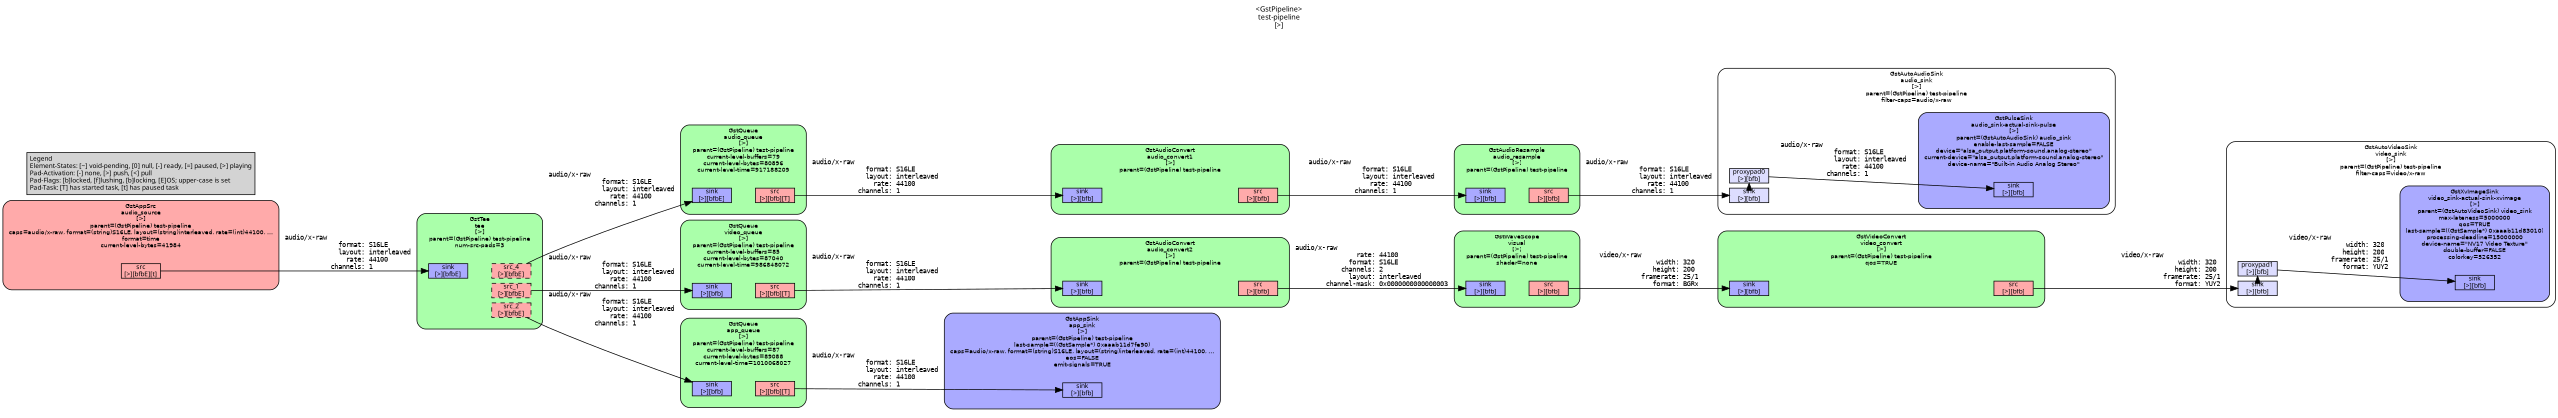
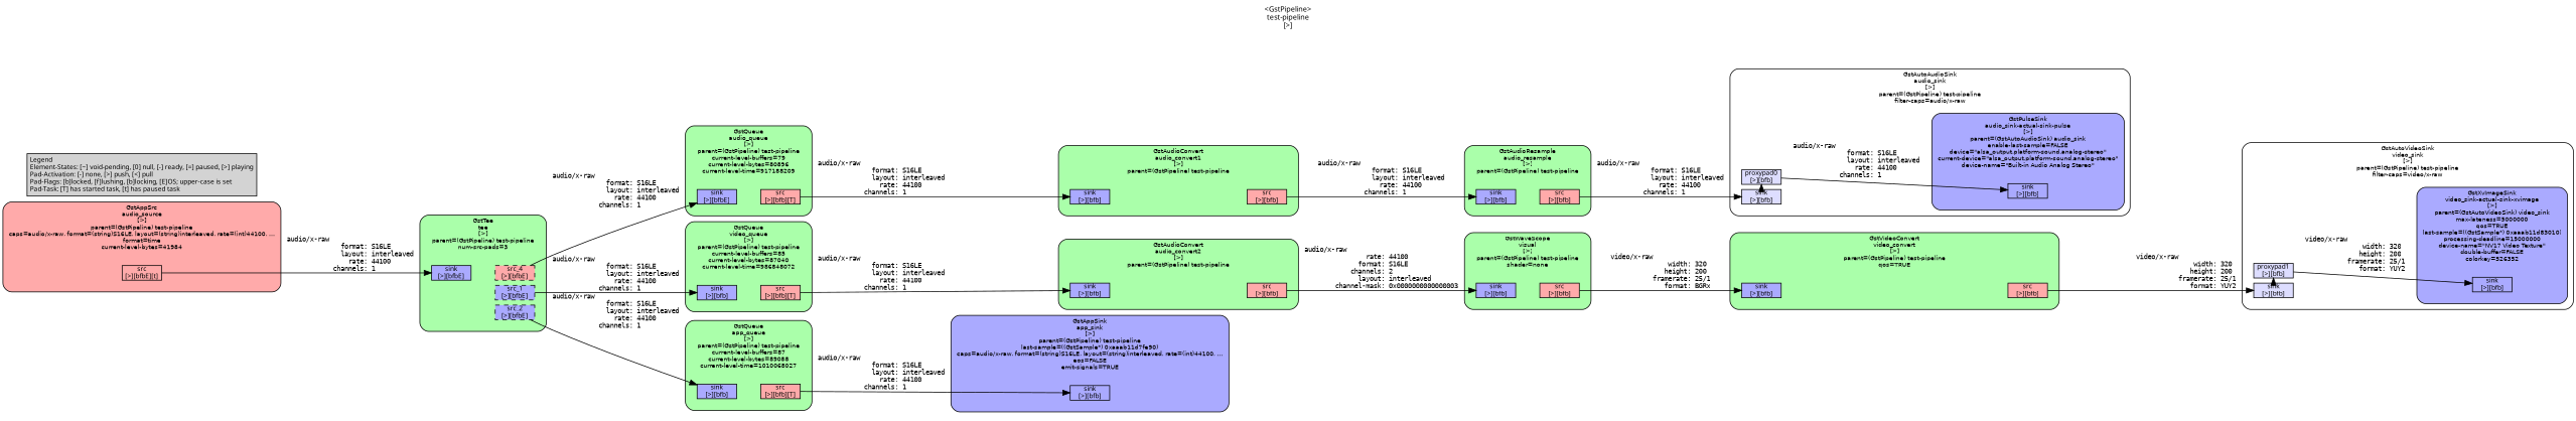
  digraph {
    fontname=sans
    fontsize=10
    label="<GstPipeline>\ntest-pipeline\n[>]"
    labelloc=t
    nodesep=.1
    rankdir=LR
    ranksep=.2
    node [color=black fillcolor="#aaaaff" fontname=sans fontsize=9 margin="0.0,0.0" shape=box style="filled,solid"]
    edge [fontname=monospace fontsize=9 labelfontsize=6]
    n1 [height=0.2 label="sink\n[>][bfb]"]
    n2 [height=0.2 label="sink\n[>][bfb]"]
    n3 [fillcolor="#ffaaaa" height=0.2 label="src\n[>][bfb]"]
    n4 [height=0.2 label="sink\n[>][bfb]"]
    n5 [fillcolor="#ffaaaa" height=0.2 label="src\n[>][bfb][T]"]
    n6 [fillcolor="#ddddff" height=0.2 label="proxypad1\n[>][bfb]"]
    n7 [fillcolor="#ddddff" height=0.2 label="sink\n[>][bfb]"]
    n8 [height=0.2 label="sink\n[>][bfb]"]
    n9 [height=0.2 label="sink\n[>][bfb]"]
    n10 [fillcolor="#ffaaaa" height=0.2 label="src\n[>][bfb]"]
    n11 [height=0.2 label="sink\n[>][bfb]"]
    n12 [fillcolor="#ffaaaa" height=0.2 label="src\n[>][bfb]"]
    n13 [height=0.2 label="sink\n[>][bfb]"]
    n14 [fillcolor="#ffaaaa" height=0.2 label="src\n[>][bfb][T]"]
    n15 [fillcolor="#ddddff" height=0.2 label="proxypad0\n[>][bfb]"]
    n16 [fillcolor="#ddddff" height=0.2 label="sink\n[>][bfb]"]
    n17 [height=0.2 label="sink\n[>][bfb]"]
    n18 [height=0.2 label="sink\n[>][bfb]"]
    n19 [fillcolor="#ffaaaa" height=0.2 label="src\n[>][bfb]"]
    n20 [height=0.2 label="sink\n[>][bfb]"]
    n21 [fillcolor="#ffaaaa" height=0.2 label="src\n[>][bfb]"]
    n22 [height=0.2 label="sink\n[>][bfbE]"]
    n23 [fillcolor="#ffaaaa" height=0.2 label="src\n[>][bfb][T]"]
    n24 [height=0.2 label="sink\n[>][bfbE]"]
    n25 [fillcolor="#ffaaaa" height=0.2 label="src_4\n[>][bfbE]" style="filled,dashed"]
-   n26 [fillcolor="#ffaaaa" height=0.2 label="src_1\n[>][bfbE]" style="filled,dashed"]
-   n27 [fillcolor="#ffaaaa" height=0.2 label="src_2\n[>][bfbE]" style="filled,dashed"]
+   n26 [height=0.2 label="src_1\n[>][bfbE]" style="filled,dashed"]
+   n27 [height=0.2 label="src_2\n[>][bfbE]" style="filled,dashed"]
    n28 [fillcolor="#ffaaaa" height=0.2 label="src\n[>][bfbE][t]"]
    n29 [label="Legend\lElement-States: [~] void-pending, [0] null, [-] ready, [=] paused, [>] playing\lPad-Activation: [-] none, [>] push, [<] pull\lPad-Flags: [b]locked, [f]lushing, [b]locking, [E]OS; upper-case is set\lPad-Task: [T] has started task, [t] has paused task\l" margin="0.05,0.05" style=filled color="" fillcolor=""]
    subgraph cluster_1 {
      color=black
      fillcolor="#aaaaff"
      fontname="Bitstream Vera Sans"
      fontsize=8
      label="GstAppSink\napp_sink\n[>]\nparent=(GstPipeline) test-pipeline\nlast-sample=((GstSample*) 0xaaab11d7fe90)\ncaps=audio/x-raw, format=(string)S16LE, layout=(string)interleaved, rate=(int)44100, …\neos=FALSE\nemit-signals=TRUE"
      style="filled,rounded"
      subgraph cluster_2 {
        color=black
        fillcolor="#aaaaff"
        fontname="Bitstream Vera Sans"
        fontsize=8
        label=""
        style=invis
        n1
      }
    }
    subgraph cluster_3 {
      color=black
      fillcolor="#aaffaa"
      fontname="Bitstream Vera Sans"
      fontsize=8
      label="GstAudioConvert\naudio_convert2\n[>]\nparent=(GstPipeline) test-pipeline"
      style="filled,rounded"
      subgraph cluster_4 {
        color=black
        fillcolor="#aaffaa"
        fontname="Bitstream Vera Sans"
        fontsize=8
        label=""
        style=invis
        n2
      }
      subgraph cluster_5 {
        color=black
        fillcolor="#aaffaa"
        fontname="Bitstream Vera Sans"
        fontsize=8
        label=""
        style=invis
        n3
      }
    }
    subgraph cluster_6 {
      color=black
      fillcolor="#aaffaa"
      fontname="Bitstream Vera Sans"
      fontsize=8
      label="GstQueue\napp_queue\n[>]\nparent=(GstPipeline) test-pipeline\ncurrent-level-buffers=87\ncurrent-level-bytes=89088\ncurrent-level-time=1010068027"
      style="filled,rounded"
      subgraph cluster_7 {
        color=black
        fillcolor="#aaffaa"
        fontname="Bitstream Vera Sans"
        fontsize=8
        label=""
        style=invis
        n4
      }
      subgraph cluster_8 {
        color=black
        fillcolor="#aaffaa"
        fontname="Bitstream Vera Sans"
        fontsize=8
        label=""
        style=invis
        n5
      }
    }
    subgraph cluster_9 {
      color=black
      fillcolor="#ffffff"
      fontname="Bitstream Vera Sans"
      fontsize=8
      label="GstAutoVideoSink\nvideo_sink\n[>]\nparent=(GstPipeline) test-pipeline\nfilter-caps=video/x-raw"
      style="filled,rounded"
      subgraph cluster_10 {
        color=black
        fillcolor="#ffffff"
        fontname="Bitstream Vera Sans"
        fontsize=8
        label=""
        style=invis
        n6
        n7
      }
      subgraph cluster_11 {
        color=black
        fillcolor="#aaaaff"
        fontname="Bitstream Vera Sans"
        fontsize=8
        label="GstXvImageSink\nvideo_sink-actual-sink-xvimage\n[>]\nparent=(GstAutoVideoSink) video_sink\nmax-lateness=5000000\nqos=TRUE\nlast-sample=((GstSample*) 0xaaab11d83010)\nprocessing-deadline=15000000\ndevice-name=\"NV17 Video Texture\"\ndouble-buffer=FALSE\ncolorkey=526352"
        style="filled,rounded"
        subgraph cluster_12 {
          color=black
          fillcolor="#aaaaff"
          fontname="Bitstream Vera Sans"
          fontsize=8
          label=""
          style=invis
          n8
        }
      }
    }
    subgraph cluster_13 {
      color=black
      fillcolor="#aaffaa"
      fontname="Bitstream Vera Sans"
      fontsize=8
      label="GstVideoConvert\nvideo_convert\n[>]\nparent=(GstPipeline) test-pipeline\nqos=TRUE"
      style="filled,rounded"
      subgraph cluster_14 {
        color=black
        fillcolor="#aaffaa"
        fontname="Bitstream Vera Sans"
        fontsize=8
        label=""
        style=invis
        n9
      }
      subgraph cluster_15 {
        color=black
        fillcolor="#aaffaa"
        fontname="Bitstream Vera Sans"
        fontsize=8
        label=""
        style=invis
        n10
      }
    }
    subgraph cluster_16 {
      color=black
      fillcolor="#aaffaa"
      fontname="Bitstream Vera Sans"
      fontsize=8
      label="GstWaveScope\nvisual\n[>]\nparent=(GstPipeline) test-pipeline\nshader=none"
      style="filled,rounded"
      subgraph cluster_17 {
        color=black
        fillcolor="#aaffaa"
        fontname="Bitstream Vera Sans"
        fontsize=8
        label=""
        style=invis
        n11
      }
      subgraph cluster_18 {
        color=black
        fillcolor="#aaffaa"
        fontname="Bitstream Vera Sans"
        fontsize=8
        label=""
        style=invis
        n12
      }
    }
    subgraph cluster_19 {
      color=black
      fillcolor="#aaffaa"
      fontname="Bitstream Vera Sans"
      fontsize=8
      label="GstQueue\nvideo_queue\n[>]\nparent=(GstPipeline) test-pipeline\ncurrent-level-buffers=85\ncurrent-level-bytes=87040\ncurrent-level-time=986848072"
      style="filled,rounded"
      subgraph cluster_20 {
        color=black
        fillcolor="#aaffaa"
        fontname="Bitstream Vera Sans"
        fontsize=8
        label=""
        style=invis
        n13
      }
      subgraph cluster_21 {
        color=black
        fillcolor="#aaffaa"
        fontname="Bitstream Vera Sans"
        fontsize=8
        label=""
        style=invis
        n14
      }
    }
    subgraph cluster_22 {
      color=black
      fillcolor="#ffffff"
      fontname="Bitstream Vera Sans"
      fontsize=8
      label="GstAutoAudioSink\naudio_sink\n[>]\nparent=(GstPipeline) test-pipeline\nfilter-caps=audio/x-raw"
      style="filled,rounded"
      subgraph cluster_23 {
        color=black
        fillcolor="#ffffff"
        fontname="Bitstream Vera Sans"
        fontsize=8
        label=""
        style=invis
        n15
        n16
      }
      subgraph cluster_24 {
        color=black
        fillcolor="#aaaaff"
        fontname="Bitstream Vera Sans"
        fontsize=8
        label="GstPulseSink\naudio_sink-actual-sink-pulse\n[>]\nparent=(GstAutoAudioSink) audio_sink\nenable-last-sample=FALSE\ndevice=\"alsa_output.platform-sound.analog-stereo\"\ncurrent-device=\"alsa_output.platform-sound.analog-stereo\"\ndevice-name=\"Built-in Audio Analog Stereo\""
        style="filled,rounded"
        subgraph cluster_25 {
          color=black
          fillcolor="#aaaaff"
          fontname="Bitstream Vera Sans"
          fontsize=8
          label=""
          style=invis
          n17
        }
      }
    }
    subgraph cluster_26 {
      color=black
      fillcolor="#aaffaa"
      fontname="Bitstream Vera Sans"
      fontsize=8
      label="GstAudioResample\naudio_resample\n[>]\nparent=(GstPipeline) test-pipeline"
      style="filled,rounded"
      subgraph cluster_27 {
        color=black
        fillcolor="#aaffaa"
        fontname="Bitstream Vera Sans"
        fontsize=8
        label=""
        style=invis
        n18
      }
      subgraph cluster_28 {
        color=black
        fillcolor="#aaffaa"
        fontname="Bitstream Vera Sans"
        fontsize=8
        label=""
        style=invis
        n19
      }
    }
    subgraph cluster_29 {
      color=black
      fillcolor="#aaffaa"
      fontname="Bitstream Vera Sans"
      fontsize=8
      label="GstAudioConvert\naudio_convert1\n[>]\nparent=(GstPipeline) test-pipeline"
      style="filled,rounded"
      subgraph cluster_30 {
        color=black
        fillcolor="#aaffaa"
        fontname="Bitstream Vera Sans"
        fontsize=8
        label=""
        style=invis
        n20
      }
      subgraph cluster_31 {
        color=black
        fillcolor="#aaffaa"
        fontname="Bitstream Vera Sans"
        fontsize=8
        label=""
        style=invis
        n21
      }
    }
    subgraph cluster_32 {
      color=black
      fillcolor="#aaffaa"
      fontname="Bitstream Vera Sans"
      fontsize=8
      label="GstQueue\naudio_queue\n[>]\nparent=(GstPipeline) test-pipeline\ncurrent-level-buffers=79\ncurrent-level-bytes=80896\ncurrent-level-time=917188209"
      style="filled,rounded"
      subgraph cluster_33 {
        color=black
        fillcolor="#aaffaa"
        fontname="Bitstream Vera Sans"
        fontsize=8
        label=""
        style=invis
        n22
      }
      subgraph cluster_34 {
        color=black
        fillcolor="#aaffaa"
        fontname="Bitstream Vera Sans"
        fontsize=8
        label=""
        style=invis
        n23
      }
    }
    subgraph cluster_35 {
      color=black
      fillcolor="#aaffaa"
      fontname="Bitstream Vera Sans"
      fontsize=8
      label="GstTee\ntee\n[>]\nparent=(GstPipeline) test-pipeline\nnum-src-pads=3"
      style="filled,rounded"
      subgraph cluster_36 {
        color=black
        fillcolor="#aaffaa"
        fontname="Bitstream Vera Sans"
        fontsize=8
        label=""
        style=invis
        n24
      }
      subgraph cluster_37 {
        color=black
        fillcolor="#aaffaa"
        fontname="Bitstream Vera Sans"
        fontsize=8
        label=""
        style=invis
        n25
        n26
        n27
      }
    }
    subgraph cluster_38 {
      color=black
      fillcolor="#ffaaaa"
      fontname="Bitstream Vera Sans"
      fontsize=8
      label="GstAppSrc\naudio_source\n[>]\nparent=(GstPipeline) test-pipeline\ncaps=audio/x-raw, format=(string)S16LE, layout=(string)interleaved, rate=(int)44100, …\nformat=time\ncurrent-level-bytes=41984"
      style="filled,rounded"
      subgraph cluster_39 {
        color=black
        fillcolor="#ffaaaa"
        fontname="Bitstream Vera Sans"
        fontsize=8
        label=""
        style=invis
        n28
      }
    }
    n2 -> n3 [style=invis]
    n3 -> n11 [label="audio/x-raw\l                rate: 44100\l              format: S16LE\l            channels: 2\l              layout: interleaved\l        channel-mask: 0x0000000000000003\l"]
    n4 -> n5 [style=invis]
    n5 -> n1 [label="audio/x-raw\l              format: S16LE\l              layout: interleaved\l                rate: 44100\l            channels: 1\l"]
    n6 -> n8 [label="video/x-raw\l               width: 320\l              height: 200\l           framerate: 25/1\l              format: YUY2\l"]
    n7 -> n6 [minlen=0 style=dashed]
    n9 -> n10 [style=invis]
    n10 -> n7 [label="video/x-raw\l               width: 320\l              height: 200\l           framerate: 25/1\l              format: YUY2\l"]
    n11 -> n12 [style=invis]
    n12 -> n9 [label="video/x-raw\l               width: 320\l              height: 200\l           framerate: 25/1\l              format: BGRx\l"]
    n13 -> n14 [style=invis]
    n14 -> n2 [label="audio/x-raw\l              format: S16LE\l              layout: interleaved\l                rate: 44100\l            channels: 1\l"]
    n15 -> n17 [label="audio/x-raw\l              format: S16LE\l              layout: interleaved\l                rate: 44100\l            channels: 1\l"]
    n16 -> n15 [minlen=0 style=dashed]
    n18 -> n19 [style=invis]
    n19 -> n16 [label="audio/x-raw\l              format: S16LE\l              layout: interleaved\l                rate: 44100\l            channels: 1\l"]
    n20 -> n21 [style=invis]
    n21 -> n18 [label="audio/x-raw\l              format: S16LE\l              layout: interleaved\l                rate: 44100\l            channels: 1\l"]
    n22 -> n23 [style=invis]
    n23 -> n20 [label="audio/x-raw\l              format: S16LE\l              layout: interleaved\l                rate: 44100\l            channels: 1\l"]
    n24 -> n25 [style=invis]
    n25 -> n22 [label="audio/x-raw\l              format: S16LE\l              layout: interleaved\l                rate: 44100\l            channels: 1\l"]
    n26 -> n13 [label="audio/x-raw\l              format: S16LE\l              layout: interleaved\l                rate: 44100\l            channels: 1\l"]
    n27 -> n4 [label="audio/x-raw\l              format: S16LE\l              layout: interleaved\l                rate: 44100\l            channels: 1\l"]
    n28 -> n24 [label="audio/x-raw\l              format: S16LE\l              layout: interleaved\l                rate: 44100\l            channels: 1\l"]
  }
